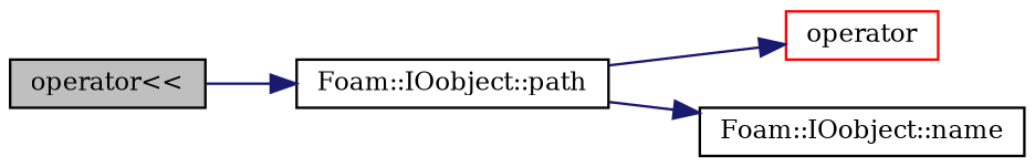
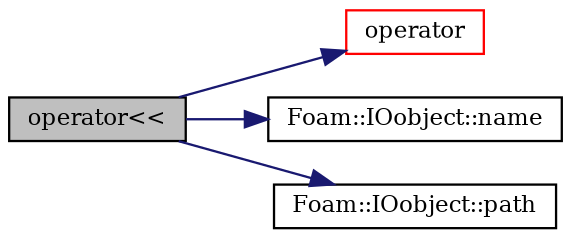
  digraph {
    fontname="DejaVu Serif"
    rankdir=LR
    node [color=black fontname="DejaVu Serif" fontsize=10 shape=record]
    edge [color=midnightblue fontname="DejaVu Serif" fontsize=10 labelfontname=FreeSans labelfontsize=10 style=solid]
    n1 [fillcolor=grey75 fontcolor=black height=0.2 label="operator\<\<" style=filled width=0.4]
    n2 [color=red height=0.2 label=operator width=0.4]
    n3 [height=0.2 label="Foam::IOobject::name" width=0.4]
    n4 [height=0.2 label="Foam::IOobject::path" width=0.4]
-   n4 -> n2
-   n4 -> n3
+   n1 -> n2
+   n1 -> n3
    n1 -> n4
  }
